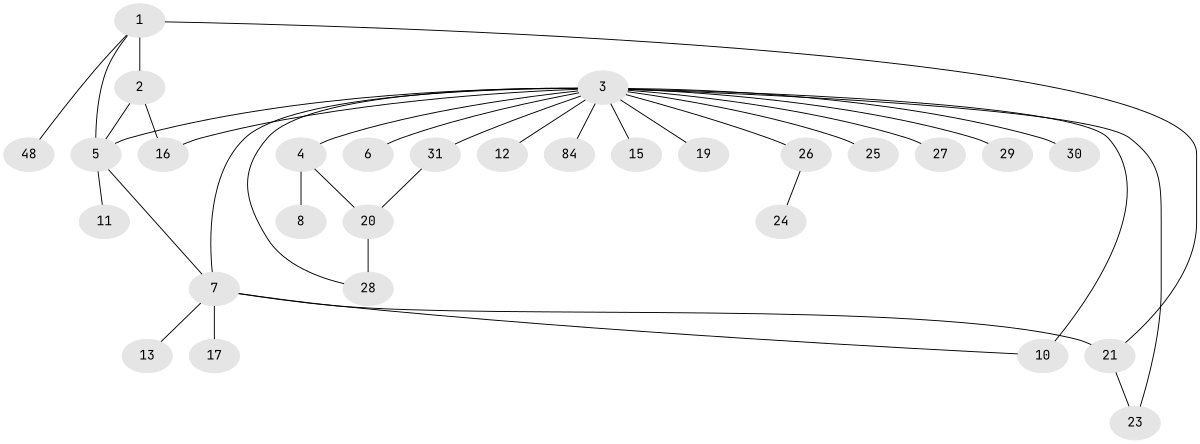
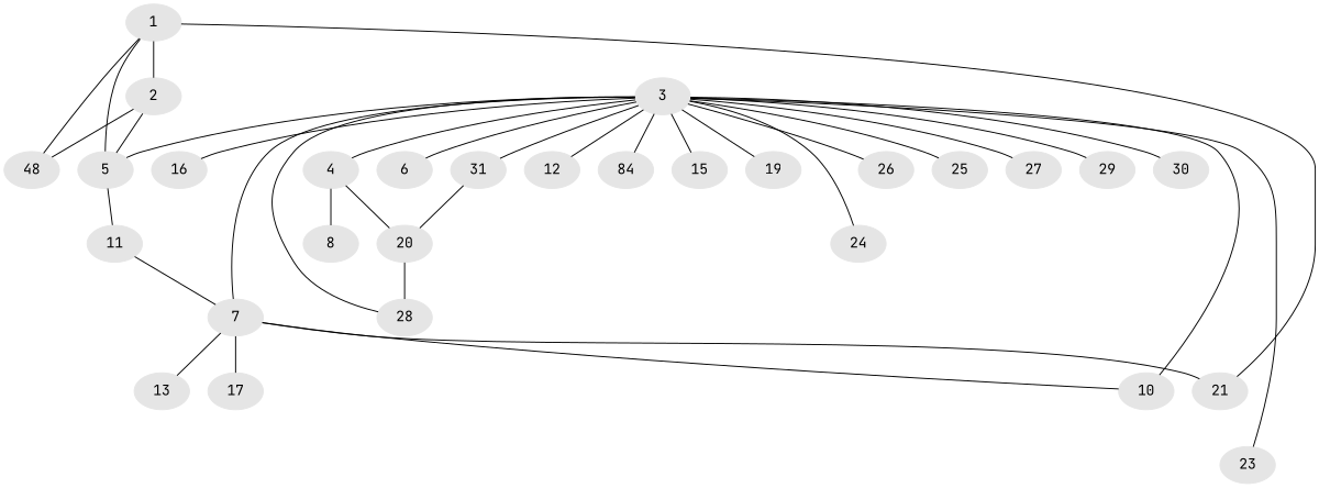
  graph {
    fontname="JetBrains Mono"
    node [color=gray90 fontname="JetBrains Mono" style=filled]
    edge [fontname="JetBrains Mono" weight=1.0]
    1
    2
    5
    n4 [label=48]
    21
    3
    4
    6
    7
    10
    12
    n12 [label=84]
    15
    16
    19
    23
    24
    25
    26
    27
    28
    29
    30
    31
    11
    20
    8
    13
    17
    1 -- 2 [weight=5.0]
    1 -- 5
    1 -- n4
    1 -- 21
    2 -- 5
-   2 -- 16
-   5 -- 7
+   2 -- n4
+   11 -- 7
    5 -- 11
-   21 -- 23
    3 -- 5 [weight=3.0]
    3 -- 4
    3 -- 6
    3 -- 7
    3 -- 10 [weight=2.0]
    3 -- 12
    3 -- n12
    3 -- 15
    3 -- 16 [weight=2.0]
    3 -- 19 [weight=2.0]
    3 -- 23
-   26 -- 24
+   3 -- 24
    3 -- 25
    3 -- 26
    3 -- 27
    3 -- 28
    3 -- 29
    3 -- 30
    3 -- 31
    4 -- 20
    4 -- 8
    7 -- 21
    7 -- 10
    7 -- 13
    7 -- 17 [weight=2.0]
    31 -- 20
    20 -- 28 [weight=2.0]
  }
